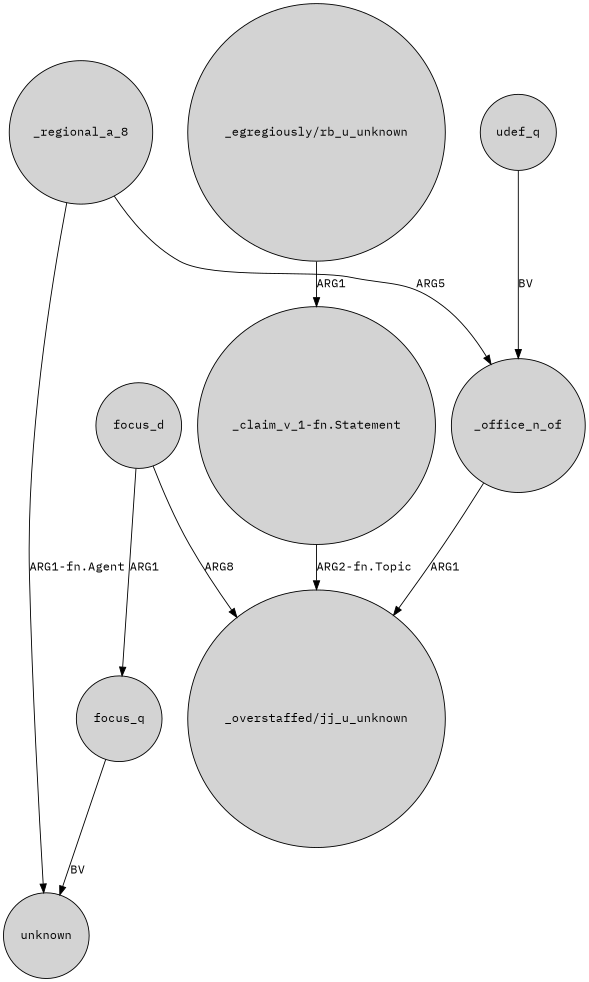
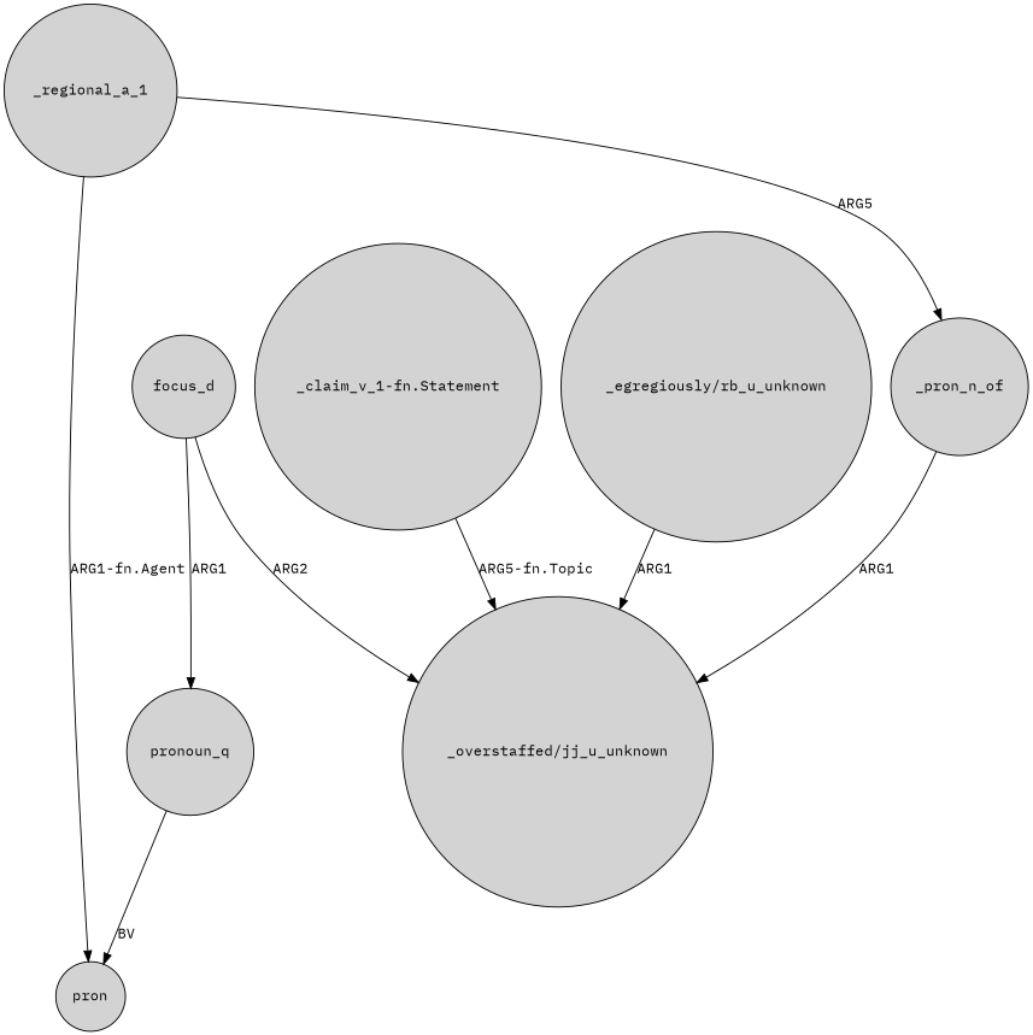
  digraph {
    fontname="IBM Plex Mono"
    node [fontname="IBM Plex Mono" shape=circle style=filled]
    edge [fontname="IBM Plex Mono"]
-   udef_q
-   _office_n_of
+   _office_n_of [label=_pron_n_of]
    "_overstaffed/jj_u_unknown"
    focus_d
-   pronoun_q [label=focus_q]
+   pronoun_q
    "_claim_v_1-fn.Statement"
-   _regional_a_1 [label=_regional_a_8]
-   pron [label=unknown]
+   _regional_a_1
+   pron
    "_egregiously/rb_u_unknown"
-   udef_q -> _office_n_of [label=BV]
    _office_n_of -> "_overstaffed/jj_u_unknown" [label=ARG1]
-   focus_d -> "_overstaffed/jj_u_unknown" [label=ARG8]
+   focus_d -> "_overstaffed/jj_u_unknown" [label=ARG2]
    focus_d -> pronoun_q [label=ARG1]
    pronoun_q -> pron [label=BV]
-   "_claim_v_1-fn.Statement" -> "_overstaffed/jj_u_unknown" [label="ARG2-fn.Topic"]
+   "_claim_v_1-fn.Statement" -> "_overstaffed/jj_u_unknown" [label="ARG5-fn.Topic"]
    _regional_a_1 -> _office_n_of [label=ARG5]
    _regional_a_1 -> pron [label="ARG1-fn.Agent"]
-   "_egregiously/rb_u_unknown" -> "_claim_v_1-fn.Statement" [label=ARG1]
+   "_egregiously/rb_u_unknown" -> "_overstaffed/jj_u_unknown" [label=ARG1]
  }
